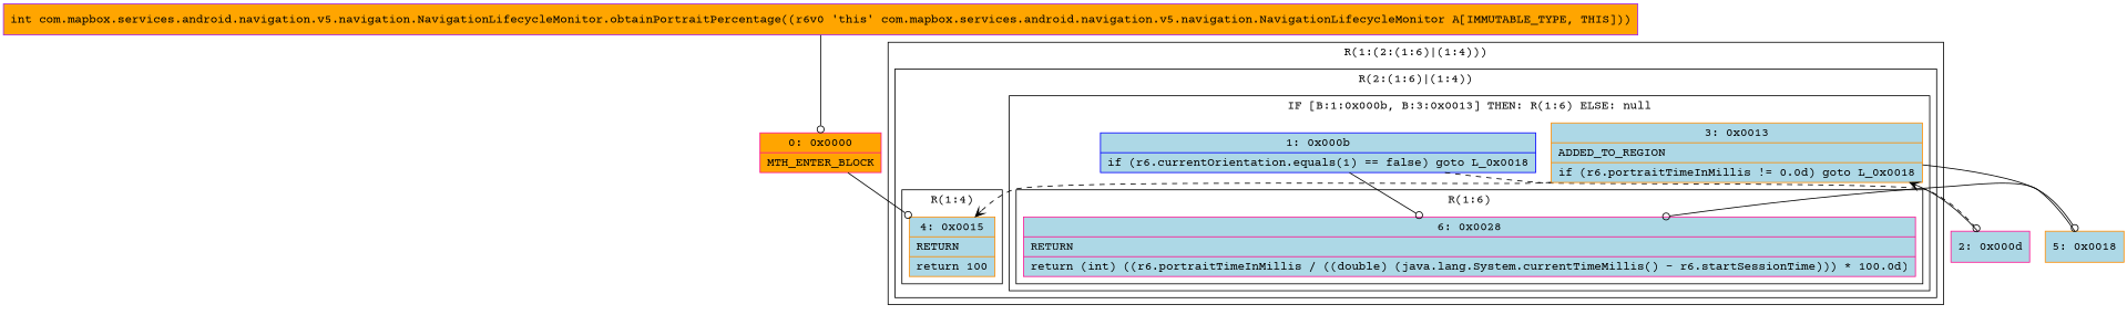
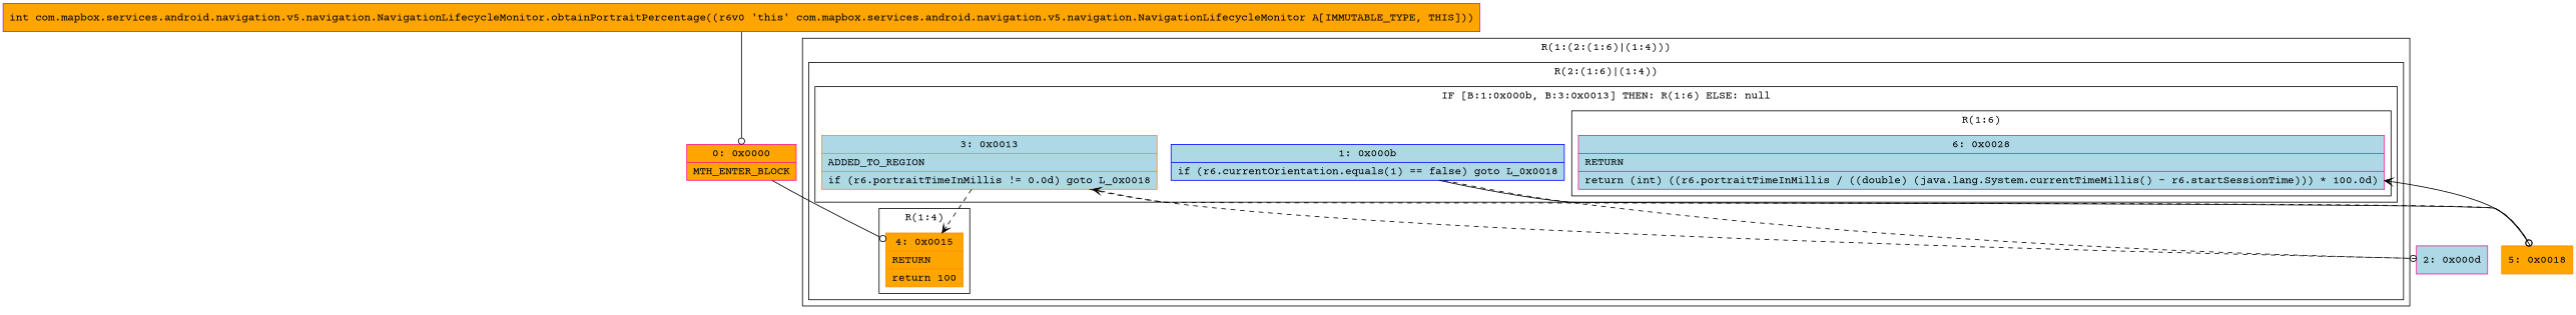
  digraph {
    fontname="Courier Prime"
    node [color=deeppink fillcolor=lightblue fontname="Courier Prime" shape=record style=filled]
    edge [arrowhead=odot fontname="Courier Prime"]
    n1 [label="{6\:\ 0x0028|RETURN\l|return (int) ((r6.portraitTimeInMillis \/ ((double) (java.lang.System.currentTimeMillis() \- r6.startSessionTime))) * 100.0d)\l}"]
    n2 [color=blue label="{1\:\ 0x000b|if (r6.currentOrientation.equals(1) == false) goto L_0x0018\l}"]
    n3 [color=darkorange label="{3\:\ 0x0013|ADDED_TO_REGION\l|if (r6.portraitTimeInMillis != 0.0d) goto L_0x0018\l}"]
-   n4 [color=darkorange label="{4\:\ 0x0015|RETURN\l|return 100\l}"]
+   n4 [color=darkorange fillcolor=orange label="{4\:\ 0x0015|RETURN\l|return 100\l}"]
    n5 [label="{2\:\ 0x000d}"]
-   n6 [color=darkorange label="{5\:\ 0x0018}"]
+   n6 [color=darkorange fillcolor=orange label="{5\:\ 0x0018}"]
    n7 [fillcolor=orange label="{0\:\ 0x0000|MTH_ENTER_BLOCK\l}"]
    n8 [color=purple fillcolor=orange label="{int com.mapbox.services.android.navigation.v5.navigation.NavigationLifecycleMonitor.obtainPortraitPercentage((r6v0 'this' com.mapbox.services.android.navigation.v5.navigation.NavigationLifecycleMonitor A[IMMUTABLE_TYPE, THIS])) }"]
    subgraph cluster_1 {
      label="R(1:(2:(1:6)|(1:4)))"
      subgraph cluster_2 {
        label="R(2:(1:6)|(1:4))"
        subgraph cluster_3 {
          label="IF [B:1:0x000b, B:3:0x0013] THEN: R(1:6) ELSE: null"
          n2
          n3
          subgraph cluster_4 {
            label="R(1:6)"
            n1
          }
        }
        subgraph cluster_5 {
          label="R(1:4)"
          n4
        }
      }
    }
    n2 -> n5 [style=dashed]
-   n2 -> n1
+   n2 -> n6
    n3 -> n4 [arrowhead=vee style=dashed]
-   n3 -> n6
-   n5 -> n3 [arrowhead=vee]
-   n6 -> n1
+   n3 -> n6 [style=dashed]
+   n5 -> n3 [arrowhead=vee style=dashed]
+   n6 -> n1 [arrowhead=vee]
    n7 -> n4
    n8 -> n7
  }
